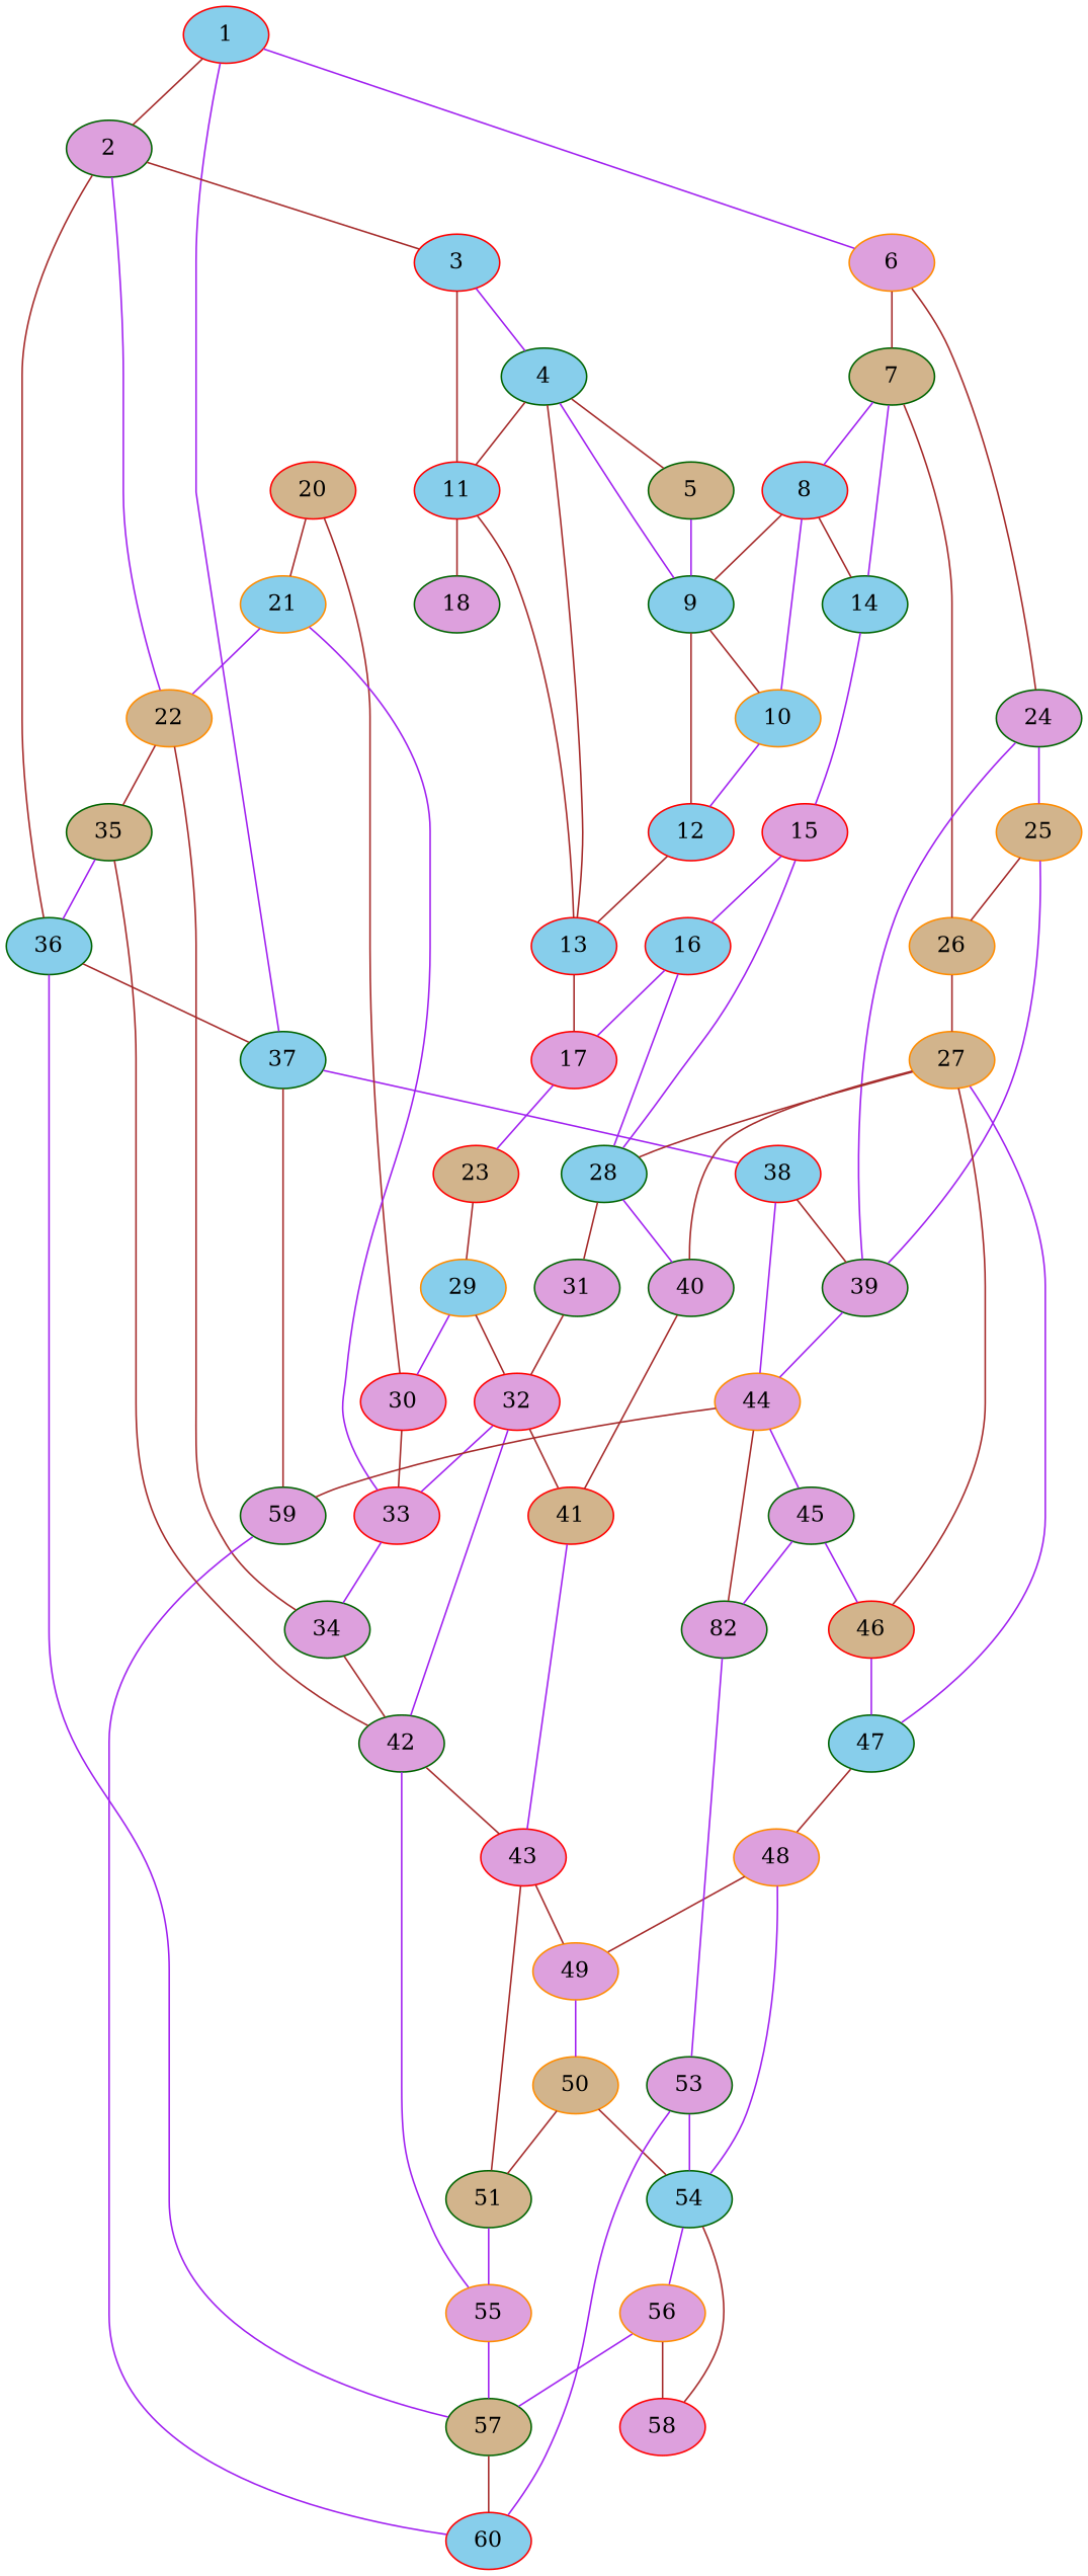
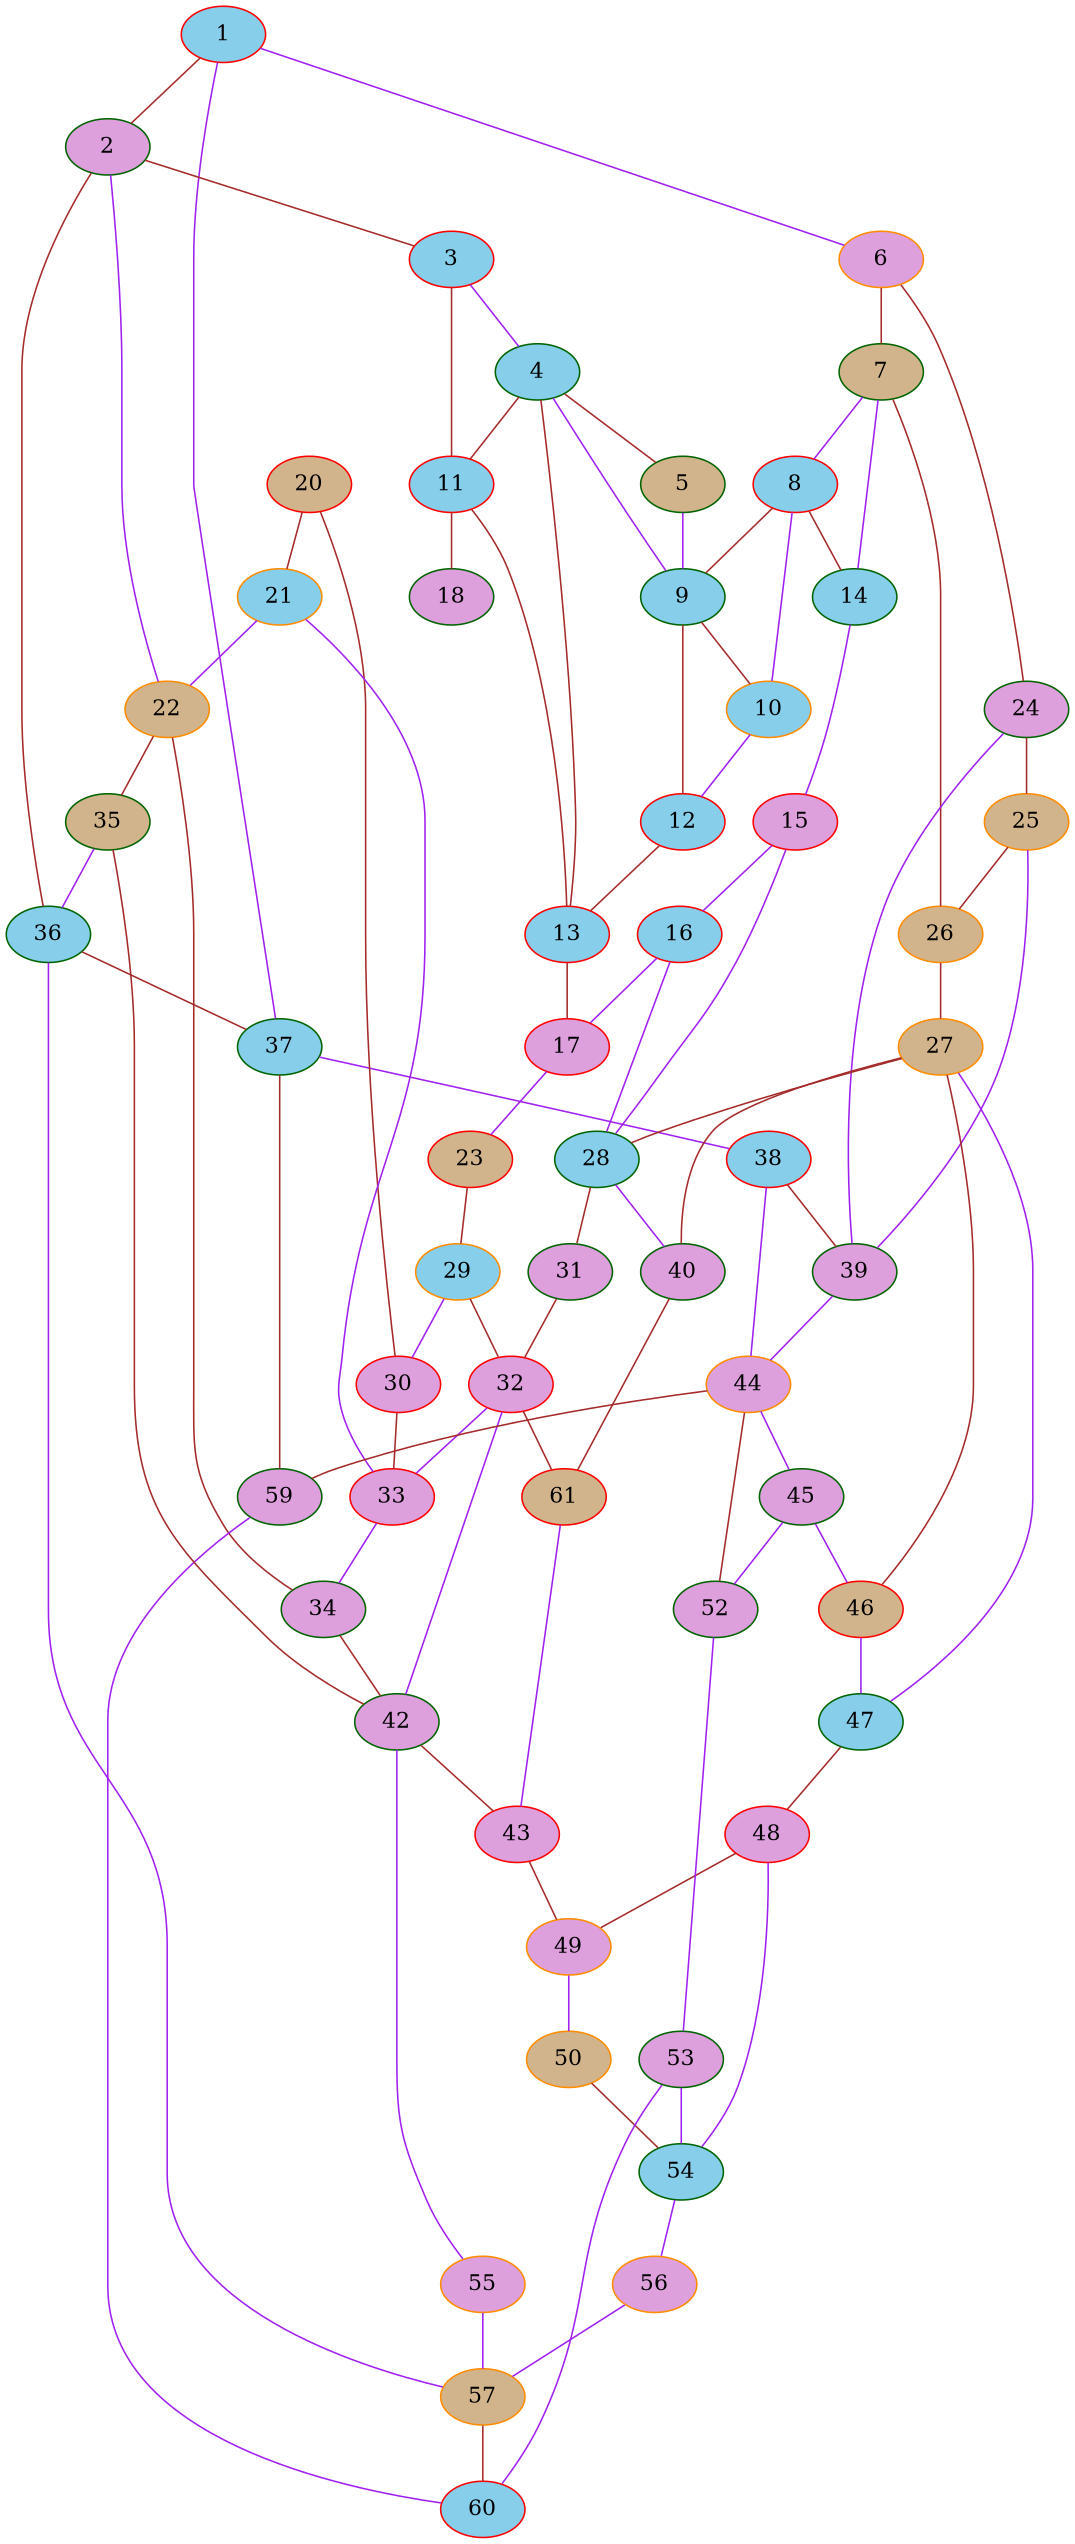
  graph {
    node [color=darkgreen fillcolor=plum style=filled]
    edge [color=brown weight=1.0]
    1 [color=red fillcolor=skyblue]
    2
    6 [color=darkorange]
    37 [fillcolor=skyblue]
    3 [color=red fillcolor=skyblue]
    22 [color=darkorange fillcolor=tan]
    36 [fillcolor=skyblue]
    7 [fillcolor=tan]
    24
    38 [color=red fillcolor=skyblue]
    59
    4 [fillcolor=skyblue]
    11 [color=red fillcolor=skyblue]
    34
    35 [fillcolor=tan]
-   57 [fillcolor=tan]
+   57 [color=darkorange fillcolor=tan]
    5 [fillcolor=tan]
    9 [fillcolor=skyblue]
    13 [color=red fillcolor=skyblue]
    18
    10 [color=darkorange fillcolor=skyblue]
    12 [color=red fillcolor=skyblue]
    17 [color=red]
    8 [color=red fillcolor=skyblue]
    14 [fillcolor=skyblue]
    26 [color=darkorange fillcolor=tan]
    25 [color=darkorange fillcolor=tan]
    39
    15 [color=red]
    27 [color=darkorange fillcolor=tan]
    23 [color=red fillcolor=tan]
    16 [color=red fillcolor=skyblue]
    28 [fillcolor=skyblue]
    40
    31
    29 [color=darkorange fillcolor=skyblue]
    20 [color=red fillcolor=tan]
    21 [color=darkorange fillcolor=skyblue]
    30 [color=red]
    33 [color=red]
    42
    32 [color=red]
    44 [color=darkorange]
    46 [color=red fillcolor=tan]
    47 [fillcolor=skyblue]
-   41 [color=red fillcolor=tan]
-   48 [color=darkorange]
+   41 [color=red fillcolor=tan label=61]
+   48 [color=red]
    43 [color=red]
    55 [color=darkorange]
    60 [color=red fillcolor=skyblue]
    45
-   52 [label=82]
+   52
    49 [color=darkorange]
-   51 [fillcolor=tan]
    50 [color=darkorange fillcolor=tan]
    53
    54 [fillcolor=skyblue]
    56 [color=darkorange]
-   58 [color=red]
    1 -- 2
    1 -- 6 [color=purple weight=2.0]
    1 -- 37 [color=purple]
    2 -- 3
    2 -- 22 [color=purple]
    2 -- 36
    6 -- 7 [weight=2.0]
    6 -- 24 [weight=2.0]
    37 -- 38 [color=purple]
    37 -- 59
    3 -- 4 [color=purple]
    3 -- 11
    22 -- 34 [weight=2.0]
    22 -- 35
    36 -- 37
    36 -- 57 [color=purple]
    7 -- 8 [color=purple]
    7 -- 14 [color=purple]
    7 -- 26
-   24 -- 25 [color=purple weight=2.0]
+   24 -- 25 [weight=2.0]
    24 -- 39 [color=purple]
    38 -- 39
    38 -- 44 [color=purple]
    59 -- 60 [color=purple]
    4 -- 11 [weight=2.0]
    4 -- 5
    4 -- 9 [color=purple]
    4 -- 13
    11 -- 13
    11 -- 18 [weight=2.0]
    34 -- 42
    35 -- 36 [color=purple]
    35 -- 42
    57 -- 60 [weight=2.0]
    5 -- 9 [color=purple]
    9 -- 10 [weight=2.0]
    9 -- 12
    13 -- 17
    10 -- 12 [color=purple]
    12 -- 13
    17 -- 23 [color=purple]
    8 -- 9
    8 -- 10 [color=purple weight=3.0]
    8 -- 14
    14 -- 15 [color=purple]
    26 -- 27
    25 -- 26
    25 -- 39 [color=purple]
    39 -- 44 [color=purple]
    15 -- 16 [color=purple]
    15 -- 28 [color=purple]
    27 -- 28
    27 -- 40
    27 -- 46
    27 -- 47 [color=purple]
    23 -- 29
    16 -- 17 [color=purple]
    16 -- 28 [color=purple]
    28 -- 40 [color=purple]
    28 -- 31 [weight=2.0]
    40 -- 41
    31 -- 32
    29 -- 30 [color=purple]
    29 -- 32
    20 -- 21 [weight=2.0]
    20 -- 30 [weight=2.0]
    21 -- 22 [color=purple weight=2.0]
    21 -- 33 [color=purple]
    30 -- 33
    33 -- 34 [color=purple]
    42 -- 43
    42 -- 55 [color=purple]
    32 -- 33 [color=purple]
    32 -- 42 [color=purple]
    32 -- 41
    44 -- 59 [weight=2.0]
    44 -- 45 [color=purple]
    44 -- 52
    46 -- 47 [color=purple]
    47 -- 48
    41 -- 43 [color=purple]
    48 -- 49
    48 -- 54 [color=purple]
    43 -- 49
-   43 -- 51
    55 -- 57 [color=purple]
    45 -- 46 [color=purple]
    45 -- 52 [color=purple]
    52 -- 53 [color=purple]
    49 -- 50 [color=purple]
-   51 -- 55 [color=purple]
-   50 -- 51
    50 -- 54
    53 -- 60 [color=purple]
    53 -- 54 [color=purple weight=2.0]
    54 -- 56 [color=purple]
-   54 -- 58
    56 -- 57 [color=purple weight=2.0]
-   56 -- 58 [weight=2.0]
  }
